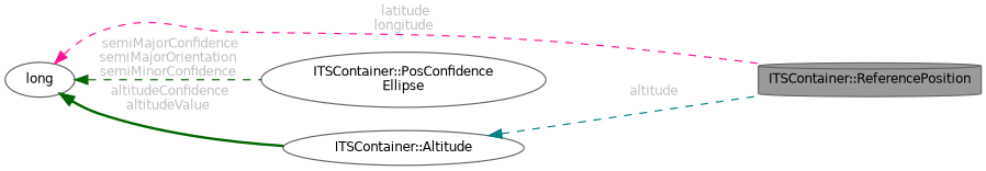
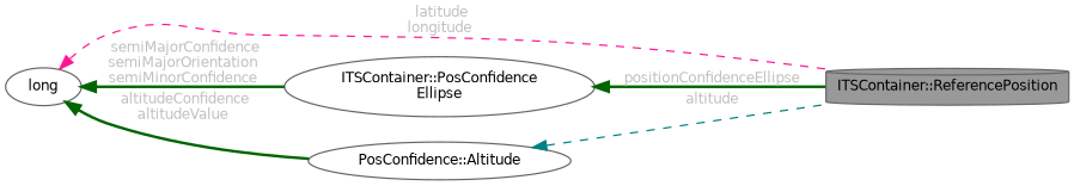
  digraph {
    rankdir=LR
    node [color=gray40 fillcolor=white fontname=Helvetica fontsize=10 shape=ellipse style=filled]
    edge [color=darkgreen dir=back fontcolor=grey fontname=Helvetica fontsize=10 labelfontname=Helvetica labelfontsize=10 style=dashed]
    n1 [fillcolor=grey60 fontcolor=black height=0.2 label="ITSContainer::ReferencePosition" shape=cylinder width=0.4]
    n2 [height=0.2 label=long width=0.4]
    n3 [height=0.2 label="ITSContainer::PosConfidence\lEllipse" width=0.4]
-   n4 [height=0.2 label="ITSContainer::Altitude" width=0.4]
+   n4 [height=0.2 label="PosConfidence::Altitude" width=0.4]
    n2 -> n1 [color=deeppink label=" latitude\nlongitude"]
-   n2 -> n3 [label=" semiMajorConfidence\nsemiMajorOrientation\nsemiMinorConfidence"]
+   n2 -> n3 [label=" semiMajorConfidence\nsemiMajorOrientation\nsemiMinorConfidence" style=bold]
    n2 -> n4 [label=" altitudeConfidence\naltitudeValue" style=bold]
+   n3 -> n1 [label=" positionConfidenceEllipse" style=bold]
    n4 -> n1 [color=teal label=" altitude"]
  }
